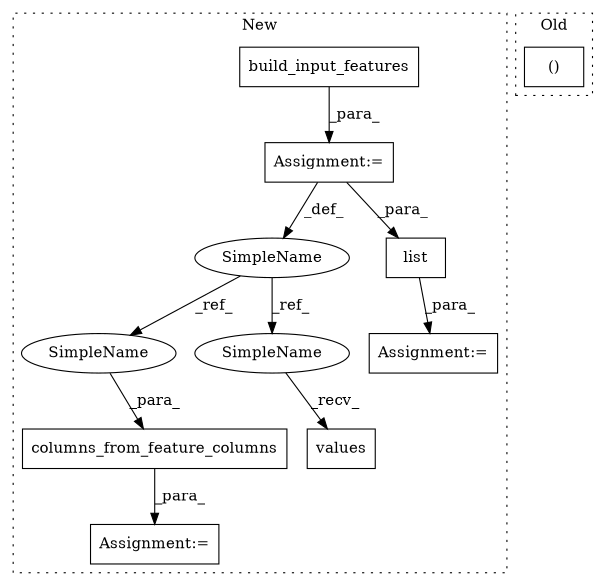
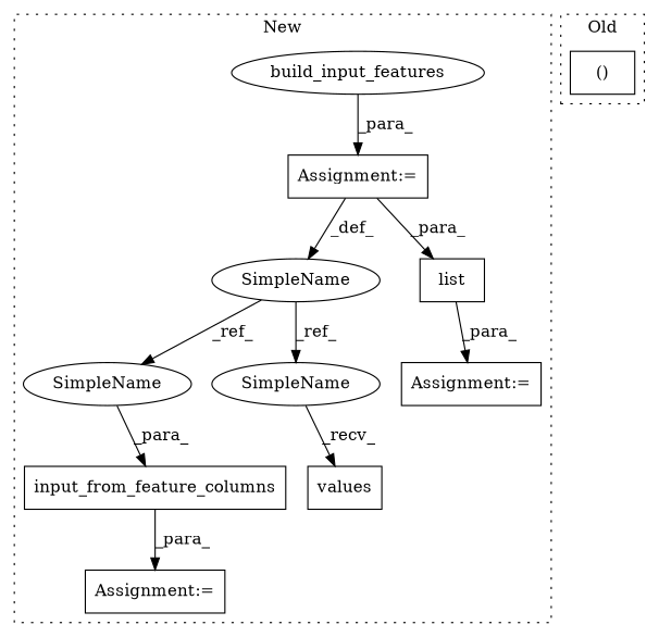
  digraph {
    fontname="DejaVu Serif"
    node [a=32 fontname="DejaVu Serif" l=8 shape=box]
    edge [fontname="DejaVu Serif"]
    n1 [label=values s=1068]
    n2 [a=7 l=1 label="Assignment:=" s=1053]
    n3 [a=7 l=1 label="Assignment:=" s=994]
    n4 [a=7 l=2 label="Assignment:=" s=1138]
-   n5 [l="21,1" label=build_input_features s="995,1035"]
-   n6 [l="27,1" label=columns_from_feature_columns s="1140,1241"]
+   n5 [l="21,1" label=build_input_features s="995,1035" shape=ellipse]
+   n6 [l="27,1" label=input_from_feature_columns s="1140,1241"]
    n7 [a=42 label=SimpleName s=986 shape=ellipse]
    n8 [l="5,1" label=list s="1054,1076"]
    n9 [a=42 label=SimpleName s=1167 shape=ellipse]
    n10 [a=42 label=SimpleName s=1059 shape=ellipse]
    n11 [a=106 l=65 label="()" s=974]
    subgraph cluster_1 {
      label=New
      style=dotted
      n1
      n2
      n3
      n4
      n5
      n6
      n7
      n8
      n9
      n10
    }
    subgraph cluster_2 {
      label=Old
      style=dotted
      n11
    }
    n3 -> n7 [label=_def_]
    n3 -> n8 [label=_para_]
    n5 -> n3 [label=_para_]
    n6 -> n4 [label=_para_]
    n7 -> n9 [label=_ref_]
    n7 -> n10 [label=_ref_]
    n8 -> n2 [label=_para_]
    n9 -> n6 [label=_para_]
    n10 -> n1 [label=_recv_]
  }
